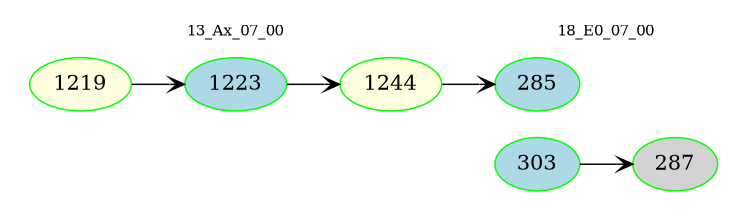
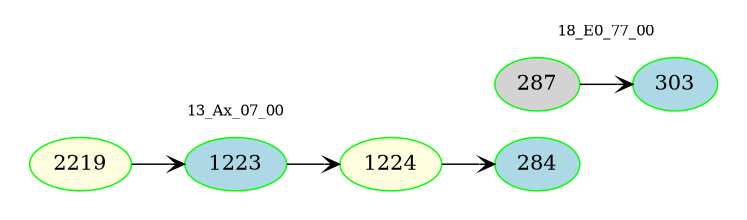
  digraph {
    rankdir=LR
    node [color=green fillcolor=lightblue style=filled]
    edge [arrowhead=vee color=black]
    n1 [label=1223]
-   n2 [fillcolor=lightyellow label=1219]
-   n3 [fillcolor=lightyellow label=1244]
+   n2 [fillcolor=lightyellow label=2219]
+   n3 [fillcolor=lightyellow label=1224]
    n4 [fillcolor=lightgrey label=287]
-   n5 [label=285]
+   n5 [label=284]
    n6 [label=303]
    subgraph cluster_1 {
      color=white
      fontsize=10
      label="13_Ax_07_00"
      n1
      n2
      n3
    }
    subgraph cluster_2 {
      color=white
      fontsize=10
-     label="18_E0_07_00"
+     label="18_E0_77_00"
      n4
      n5
      n6
    }
    n1 -> n3
    n2 -> n1
    n3 -> n5
-   n6 -> n4
+   n4 -> n6
  }
